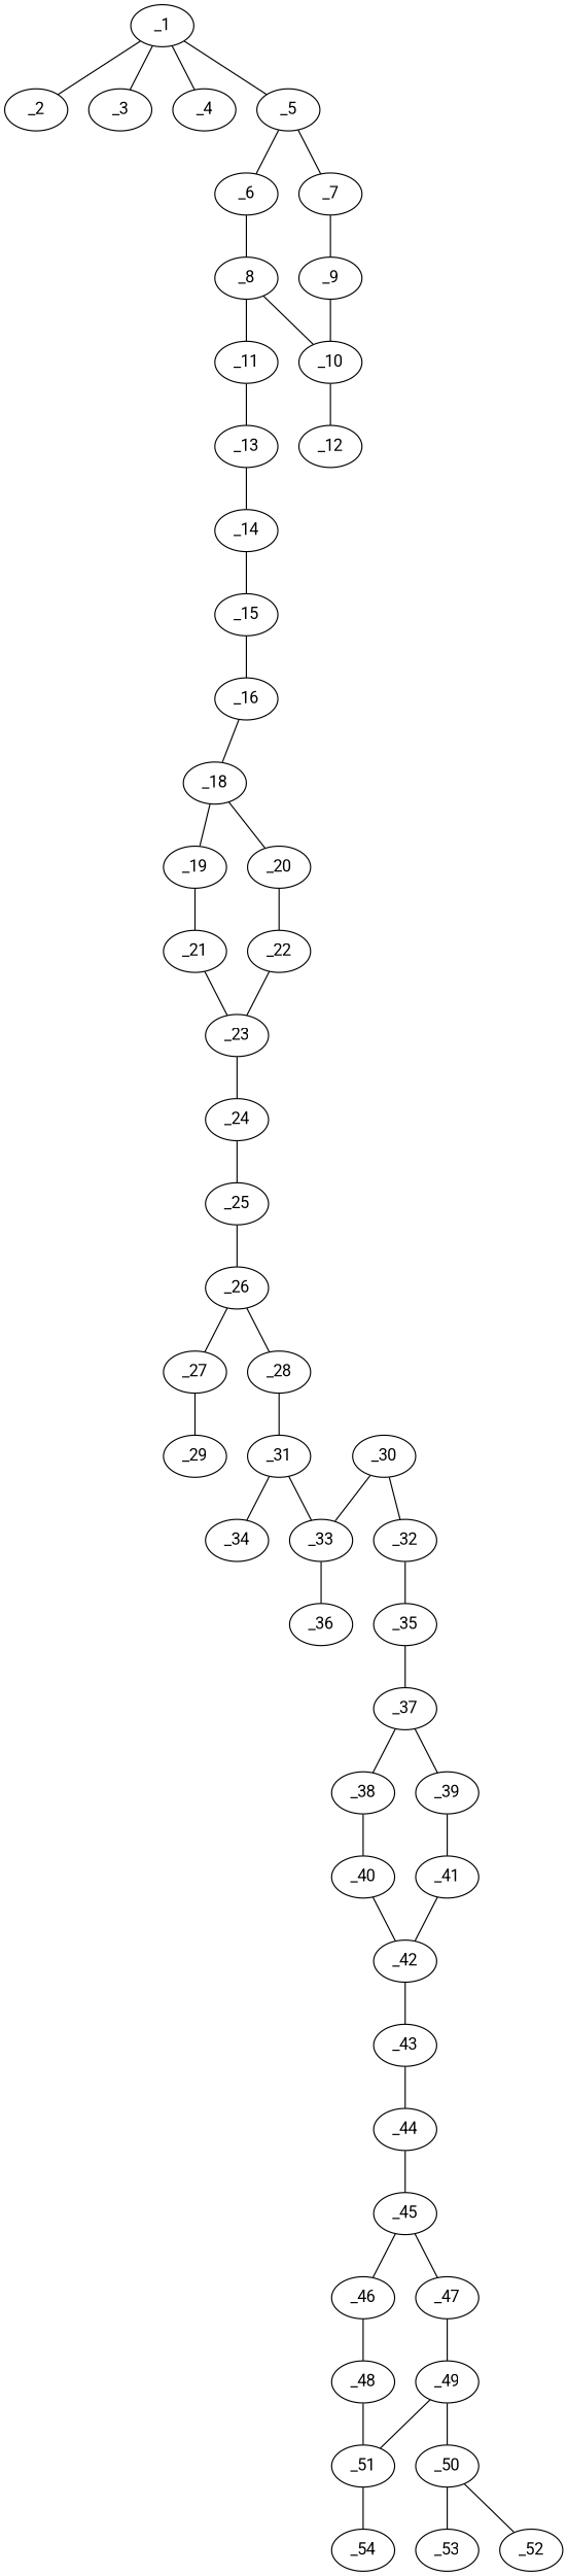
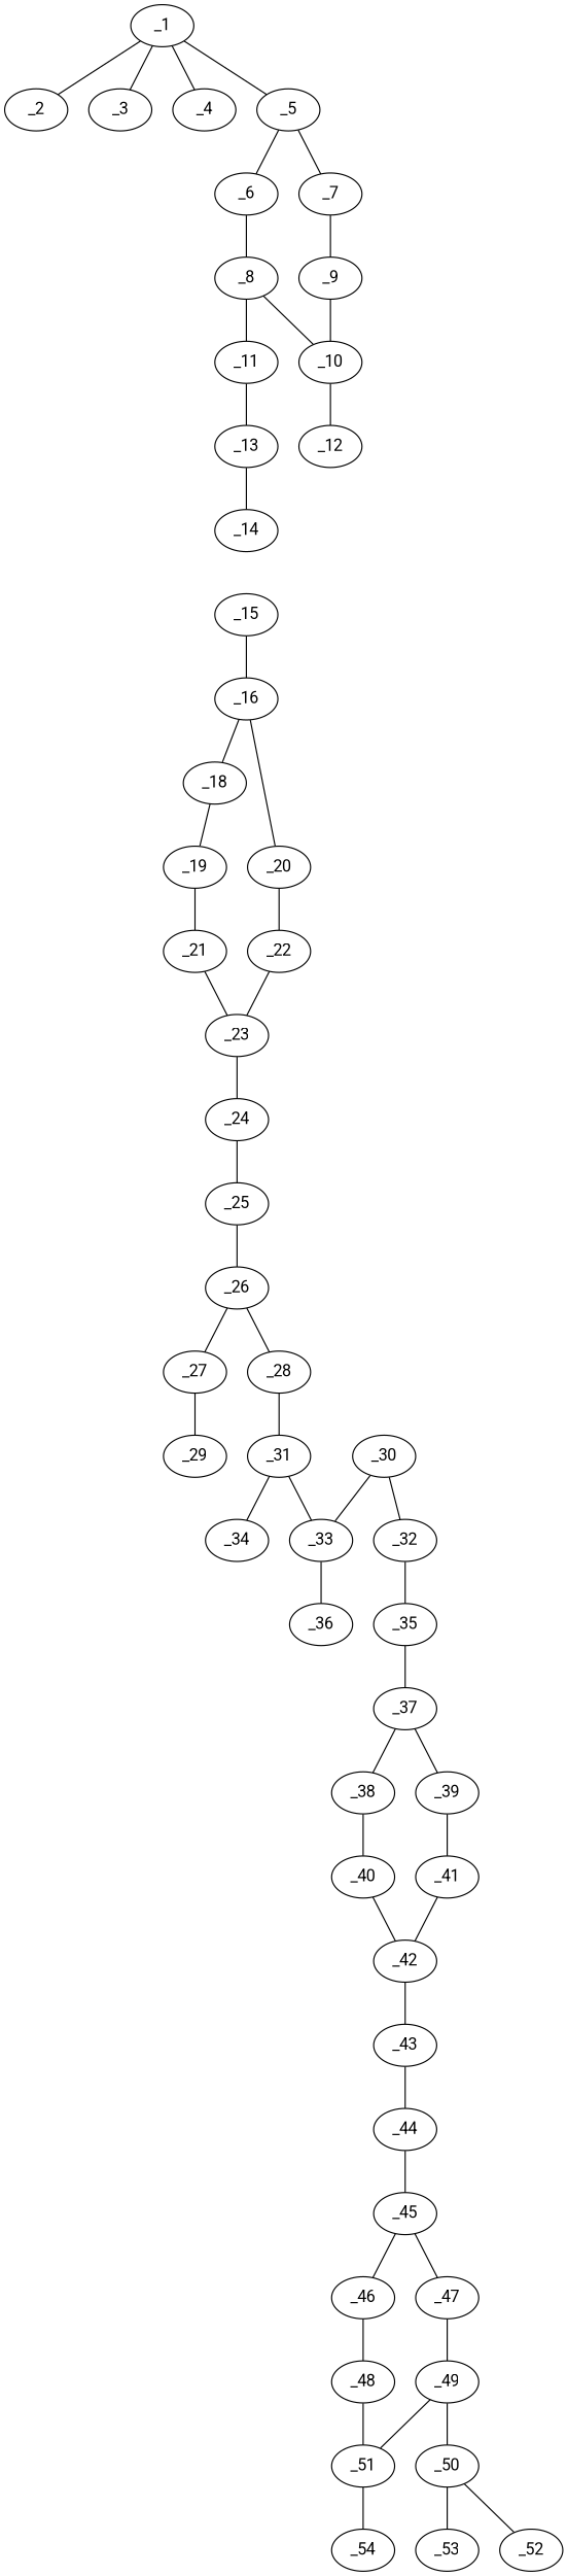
  graph {
    fontname=Roboto
    node [charge=0 chem=1 fontname=Roboto symbol="C  " x=14.9904 y=-0.567]
    edge [fontname=Roboto valence=1]
    _1 [chem=5 symbol="S  " x=2.866 y=-2.567]
    _2 [chem=2 symbol="O  " x=2 y=-3.067]
    _3 [chem=2 symbol="O  " x=3.366 y=-3.433]
    _4 [chem=2 symbol="O  " x=2.366 y=-1.7009]
    _5 [x=3.7321 y=-2.067]
    _6 [x=4.5981 y=-2.567]
    _7 [x=3.7321 y=-1.067]
    _8 [x=5.4641 y=-2.067]
    _9 [x=4.5981]
    _10 [x=5.4641 y=-1.067]
    _11 [x=6.3301 y=-2.567]
    _12 [x=6.3301]
    _13 [x=7.1962 y=-2.067]
    _14 [x=7.1962 y=-1.067]
    _15 [chem=4 symbol="N  " x=8.0622]
    _16 [x=8.9282 y=-1.067]
    _18 [x=9.7942]
    _19 [x=10.6603 y=-1.067]
    _20 [x=9.7942 y=0.433]
    _21 [x=11.5263]
    _22 [x=10.6603 y=0.933]
    _23 [x=11.5263 y=0.433]
    _24 [chem=4 symbol="N  " x=12.3923 y=0.933]
    _25 [chem=4 symbol="N  " x=13.2583 y=0.433]
    _26 [x=14.1244 y=0.933]
    _27 [y=0.433]
    _28 [x=14.1244 y=1.933]
    _29 [chem=4 symbol="N  "]
    _31 [y=2.433]
    _30 [x=15.8564 y=0.933]
    _32 [chem=4 symbol="N  " x=16.7224 y=0.433]
    _33 [x=15.8564 y=1.933]
    _34 [y=3.433]
    _35 [chem=4 symbol="N  " x=17.5885 y=0.933]
    _36 [chem=4 symbol="N  " x=16.7225 y=2.433]
    _37 [x=18.4545 y=0.433]
    _38 [x=19.3205 y=0.933]
    _39 [x=18.4545]
    _40 [x=20.1865 y=0.433]
    _41 [x=19.3205 y=-1.067]
    _42 [x=20.1865]
    _43 [chem=4 symbol="N  " x=21.0526 y=-1.067]
    _44 [chem=4 symbol="N  " x=21.9186]
    _45 [x=22.7846 y=-1.067]
    _46 [x=23.6506]
    _47 [x=22.7846 y=-2.067]
    _48 [x=24.5167 y=-1.067]
    _49 [x=23.6506 y=-2.567]
    _51 [x=24.5167 y=-2.067]
    _50 [x=25.3827]
    _52 [chem=2 symbol="O  " x=25.3827 y=0.433]
    _53 [chem=2 symbol="O  " x=26.2487 y=-1.067]
    _54 [chem=2 symbol="O  " x=25.3827 y=-2.567]
    _1 -- _2 [valence=2]
    _1 -- _3 [valence=2]
    _1 -- _4
    _1 -- _5
    _5 -- _6 [valence=2]
    _5 -- _7
    _6 -- _8
    _7 -- _9 [valence=2]
    _8 -- _10 [valence=2]
    _8 -- _11
    _9 -- _10
    _10 -- _12
    _11 -- _13 [valence=2]
    _13 -- _14
-   _14 -- _15
    _15 -- _16
    _16 -- _18
    _18 -- _19 [valence=2]
-   _18 -- _20
+   _16 -- _20
    _19 -- _21
    _20 -- _22 [valence=2]
    _21 -- _23 [valence=2]
    _22 -- _23
    _23 -- _24
    _24 -- _25 [valence=2]
    _25 -- _26
    _26 -- _27 [valence=2]
    _26 -- _28
    _27 -- _29
    _28 -- _31 [valence=2]
    _31 -- _33
    _31 -- _34
    _30 -- _32
    _30 -- _33 [valence=2]
    _32 -- _35 [valence=2]
    _33 -- _36
    _35 -- _37
    _37 -- _38 [valence=2]
    _37 -- _39
    _38 -- _40
    _39 -- _41 [valence=2]
    _40 -- _42 [valence=2]
    _41 -- _42
    _42 -- _43
    _43 -- _44 [valence=2]
    _44 -- _45
    _45 -- _46 [valence=2]
    _45 -- _47
    _46 -- _48
    _47 -- _49 [valence=2]
    _48 -- _51 [valence=2]
    _49 -- _51
    _49 -- _50
    _51 -- _54
    _50 -- _52 [valence=2]
    _50 -- _53
  }
